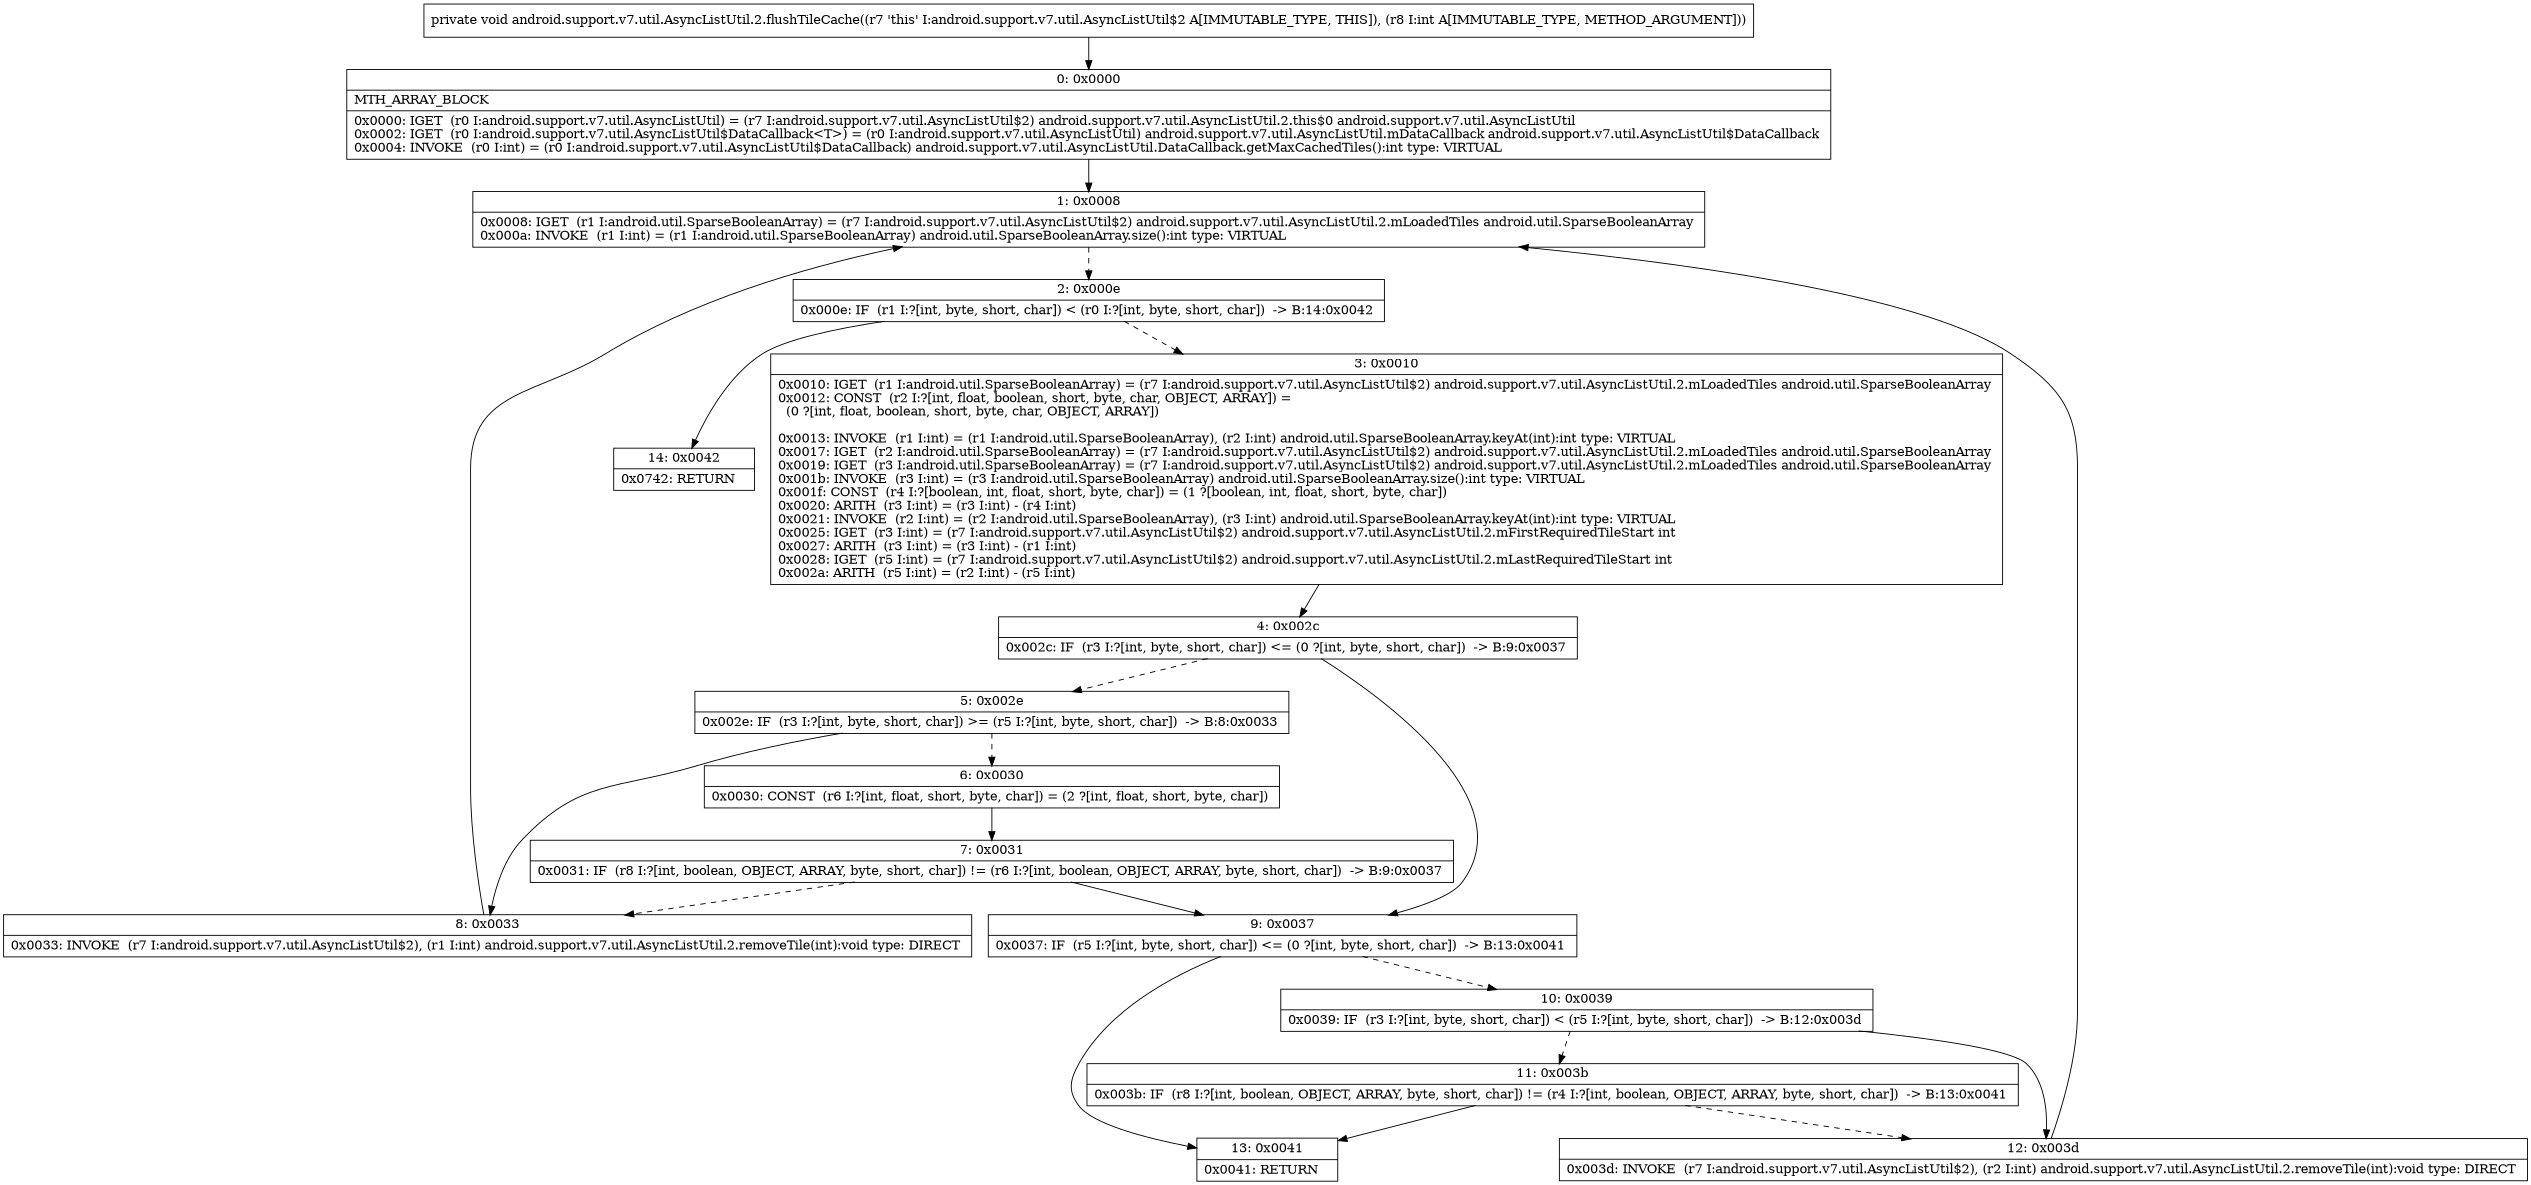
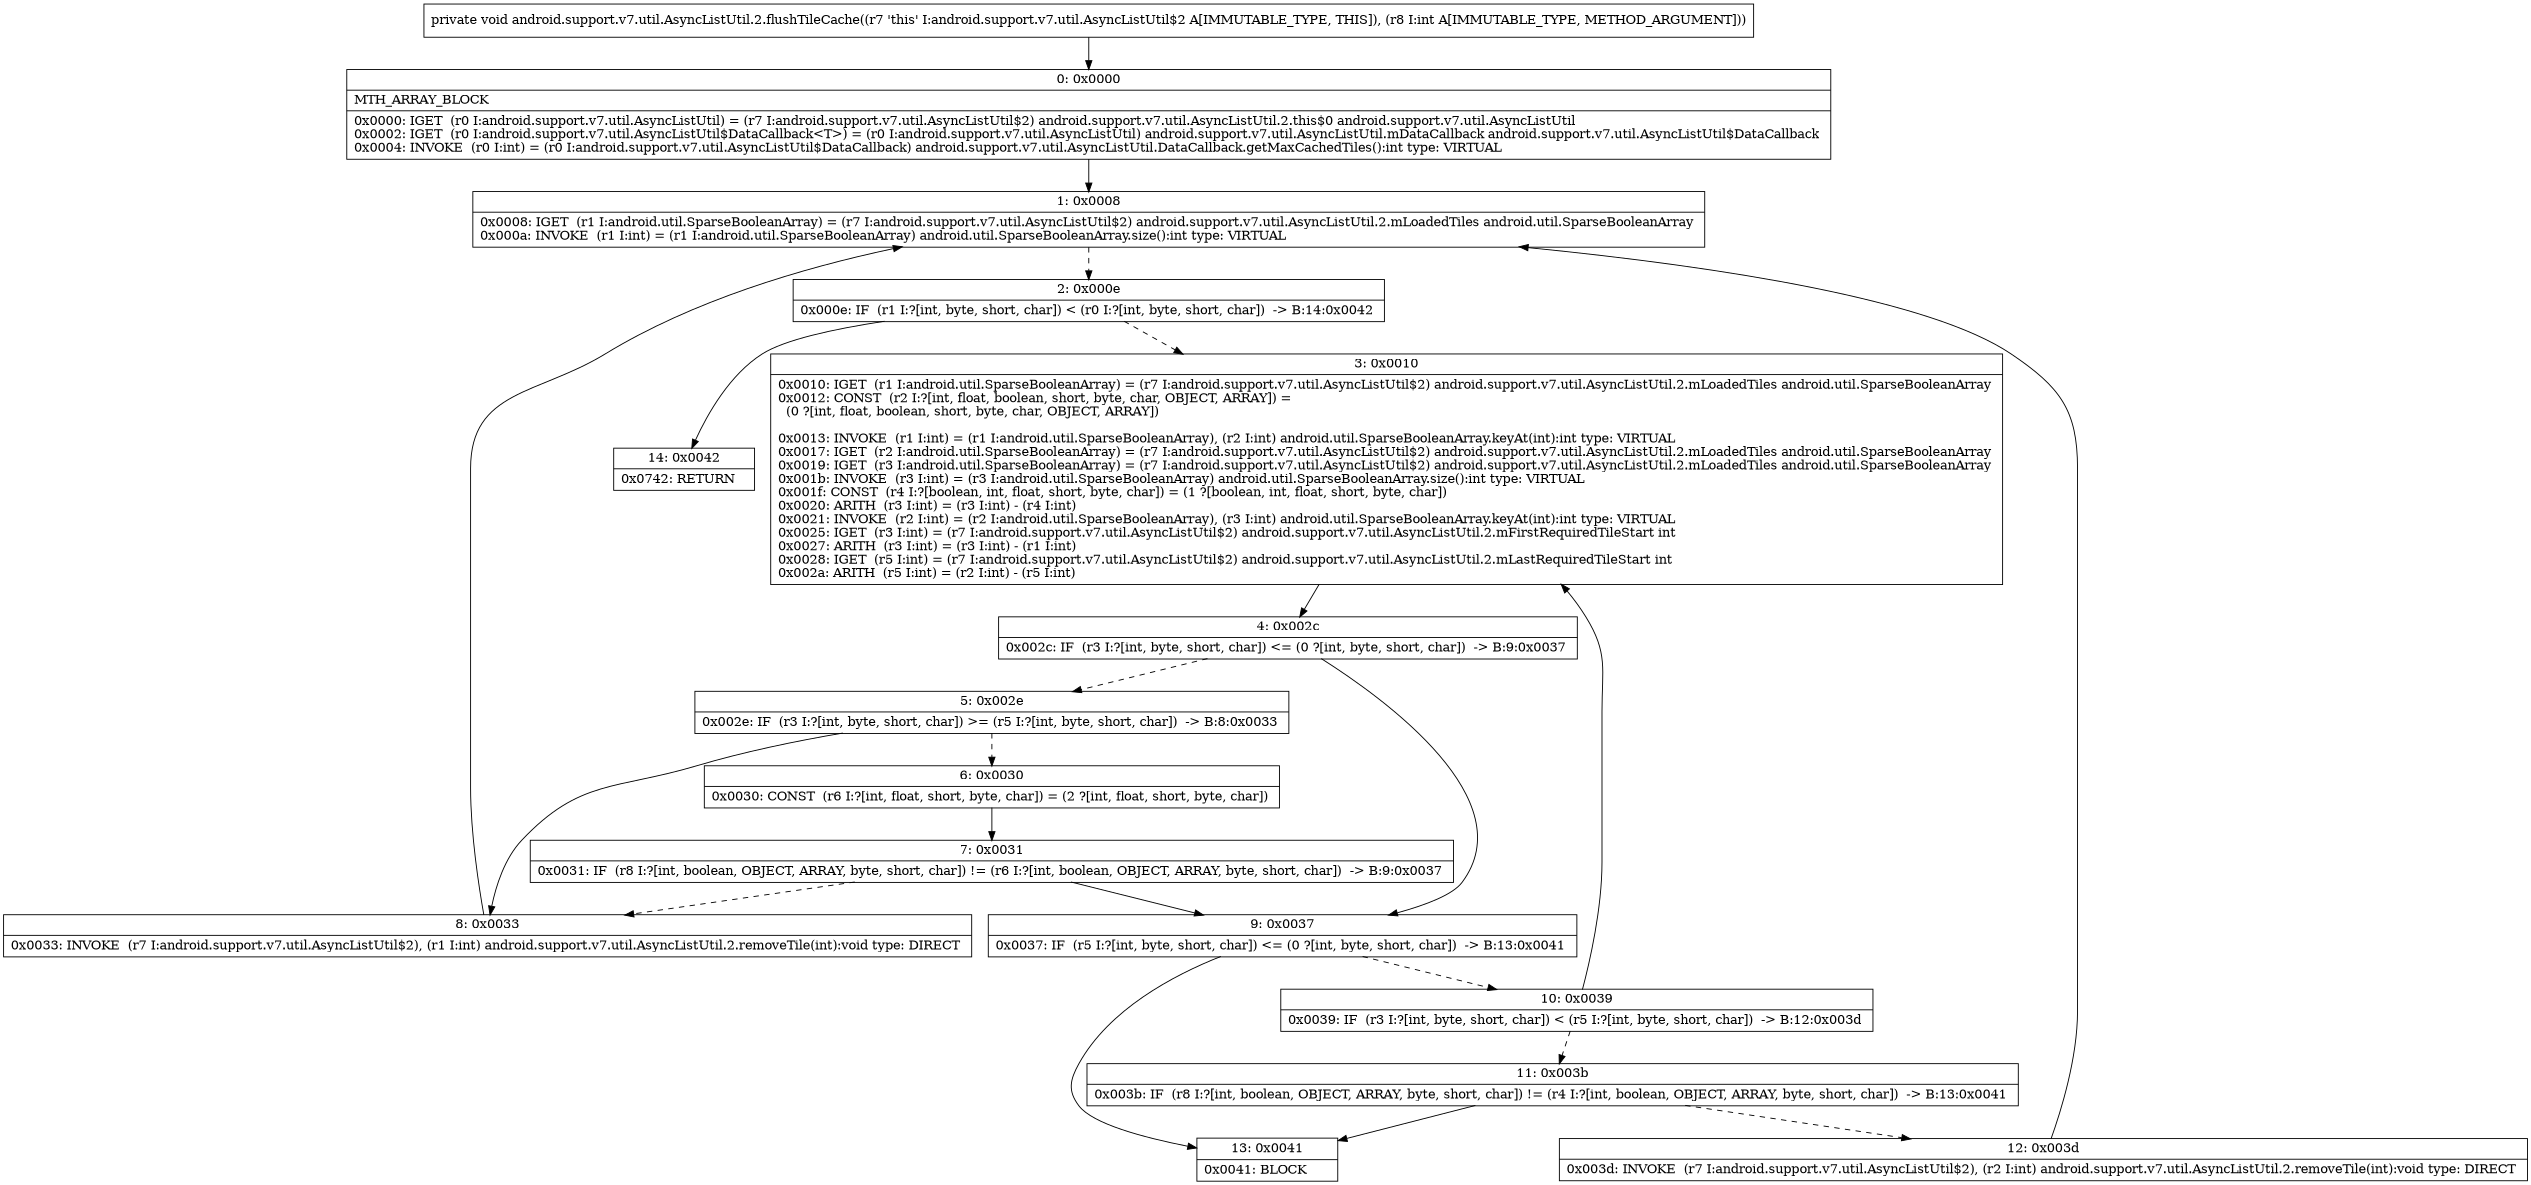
  digraph {
    node [shape=record]
    n1 [label="{0\:\ 0x0000|MTH_ARRAY_BLOCK\l|0x0000: IGET  (r0 I:android.support.v7.util.AsyncListUtil) = (r7 I:android.support.v7.util.AsyncListUtil$2) android.support.v7.util.AsyncListUtil.2.this$0 android.support.v7.util.AsyncListUtil \l0x0002: IGET  (r0 I:android.support.v7.util.AsyncListUtil$DataCallback\<T\>) = (r0 I:android.support.v7.util.AsyncListUtil) android.support.v7.util.AsyncListUtil.mDataCallback android.support.v7.util.AsyncListUtil$DataCallback \l0x0004: INVOKE  (r0 I:int) = (r0 I:android.support.v7.util.AsyncListUtil$DataCallback) android.support.v7.util.AsyncListUtil.DataCallback.getMaxCachedTiles():int type: VIRTUAL \l}"]
    n2 [label="{1\:\ 0x0008|0x0008: IGET  (r1 I:android.util.SparseBooleanArray) = (r7 I:android.support.v7.util.AsyncListUtil$2) android.support.v7.util.AsyncListUtil.2.mLoadedTiles android.util.SparseBooleanArray \l0x000a: INVOKE  (r1 I:int) = (r1 I:android.util.SparseBooleanArray) android.util.SparseBooleanArray.size():int type: VIRTUAL \l}"]
    n3 [label="{2\:\ 0x000e|0x000e: IF  (r1 I:?[int, byte, short, char]) \< (r0 I:?[int, byte, short, char])  \-\> B:14:0x0042 \l}"]
    n4 [label="{3\:\ 0x0010|0x0010: IGET  (r1 I:android.util.SparseBooleanArray) = (r7 I:android.support.v7.util.AsyncListUtil$2) android.support.v7.util.AsyncListUtil.2.mLoadedTiles android.util.SparseBooleanArray \l0x0012: CONST  (r2 I:?[int, float, boolean, short, byte, char, OBJECT, ARRAY]) = \l  (0 ?[int, float, boolean, short, byte, char, OBJECT, ARRAY])\l \l0x0013: INVOKE  (r1 I:int) = (r1 I:android.util.SparseBooleanArray), (r2 I:int) android.util.SparseBooleanArray.keyAt(int):int type: VIRTUAL \l0x0017: IGET  (r2 I:android.util.SparseBooleanArray) = (r7 I:android.support.v7.util.AsyncListUtil$2) android.support.v7.util.AsyncListUtil.2.mLoadedTiles android.util.SparseBooleanArray \l0x0019: IGET  (r3 I:android.util.SparseBooleanArray) = (r7 I:android.support.v7.util.AsyncListUtil$2) android.support.v7.util.AsyncListUtil.2.mLoadedTiles android.util.SparseBooleanArray \l0x001b: INVOKE  (r3 I:int) = (r3 I:android.util.SparseBooleanArray) android.util.SparseBooleanArray.size():int type: VIRTUAL \l0x001f: CONST  (r4 I:?[boolean, int, float, short, byte, char]) = (1 ?[boolean, int, float, short, byte, char]) \l0x0020: ARITH  (r3 I:int) = (r3 I:int) \- (r4 I:int) \l0x0021: INVOKE  (r2 I:int) = (r2 I:android.util.SparseBooleanArray), (r3 I:int) android.util.SparseBooleanArray.keyAt(int):int type: VIRTUAL \l0x0025: IGET  (r3 I:int) = (r7 I:android.support.v7.util.AsyncListUtil$2) android.support.v7.util.AsyncListUtil.2.mFirstRequiredTileStart int \l0x0027: ARITH  (r3 I:int) = (r3 I:int) \- (r1 I:int) \l0x0028: IGET  (r5 I:int) = (r7 I:android.support.v7.util.AsyncListUtil$2) android.support.v7.util.AsyncListUtil.2.mLastRequiredTileStart int \l0x002a: ARITH  (r5 I:int) = (r2 I:int) \- (r5 I:int) \l}"]
    n5 [label="{14\:\ 0x0042|0x0742: RETURN   \l}"]
    n6 [label="{4\:\ 0x002c|0x002c: IF  (r3 I:?[int, byte, short, char]) \<= (0 ?[int, byte, short, char])  \-\> B:9:0x0037 \l}"]
    n7 [label="{5\:\ 0x002e|0x002e: IF  (r3 I:?[int, byte, short, char]) \>= (r5 I:?[int, byte, short, char])  \-\> B:8:0x0033 \l}"]
    n8 [label="{9\:\ 0x0037|0x0037: IF  (r5 I:?[int, byte, short, char]) \<= (0 ?[int, byte, short, char])  \-\> B:13:0x0041 \l}"]
    n9 [label="{6\:\ 0x0030|0x0030: CONST  (r6 I:?[int, float, short, byte, char]) = (2 ?[int, float, short, byte, char]) \l}"]
    n10 [label="{8\:\ 0x0033|0x0033: INVOKE  (r7 I:android.support.v7.util.AsyncListUtil$2), (r1 I:int) android.support.v7.util.AsyncListUtil.2.removeTile(int):void type: DIRECT \l}"]
    n11 [label="{10\:\ 0x0039|0x0039: IF  (r3 I:?[int, byte, short, char]) \< (r5 I:?[int, byte, short, char])  \-\> B:12:0x003d \l}"]
-   n12 [label="{13\:\ 0x0041|0x0041: RETURN   \l}"]
+   n12 [label="{13\:\ 0x0041|0x0041: BLOCK   \l}"]
    n13 [label="{7\:\ 0x0031|0x0031: IF  (r8 I:?[int, boolean, OBJECT, ARRAY, byte, short, char]) != (r6 I:?[int, boolean, OBJECT, ARRAY, byte, short, char])  \-\> B:9:0x0037 \l}"]
    n14 [label="{11\:\ 0x003b|0x003b: IF  (r8 I:?[int, boolean, OBJECT, ARRAY, byte, short, char]) != (r4 I:?[int, boolean, OBJECT, ARRAY, byte, short, char])  \-\> B:13:0x0041 \l}"]
    n15 [label="{12\:\ 0x003d|0x003d: INVOKE  (r7 I:android.support.v7.util.AsyncListUtil$2), (r2 I:int) android.support.v7.util.AsyncListUtil.2.removeTile(int):void type: DIRECT \l}"]
    n16 [label="{private void android.support.v7.util.AsyncListUtil.2.flushTileCache((r7 'this' I:android.support.v7.util.AsyncListUtil$2 A[IMMUTABLE_TYPE, THIS]), (r8 I:int A[IMMUTABLE_TYPE, METHOD_ARGUMENT])) }"]
    n1 -> n2
    n2 -> n3 [style=dashed]
    n3 -> n4 [style=dashed]
    n3 -> n5
    n4 -> n6
    n6 -> n7 [style=dashed]
    n6 -> n8
    n7 -> n9 [style=dashed]
    n7 -> n10
    n8 -> n11 [style=dashed]
    n8 -> n12
    n9 -> n13
    n10 -> n2
    n11 -> n14 [style=dashed]
-   n11 -> n15
+   n11 -> n4
    n13 -> n8
    n13 -> n10 [style=dashed]
    n14 -> n12
    n14 -> n15 [style=dashed]
    n15 -> n2
    n16 -> n1
  }
